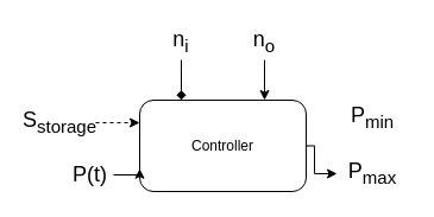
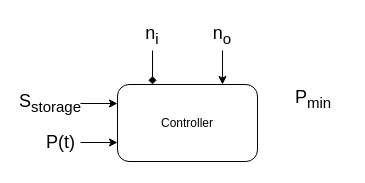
  <mxCell id="0" />
  <mxCell id="1" parent="0" />
- <mxCell id="2" style="edgeStyle=orthogonalEdgeStyle;rounded=0;orthogonalLoop=1;jettySize=auto;html=1;exitX=1;exitY=0.5;exitDx=0;exitDy=0;entryX=0;entryY=0.5;entryDx=0;entryDy=0;" parent="1" source="3" target="10" edge="1"><mxGeometry relative="1" as="geometry"><mxPoint x="264.194" y="151.903" as="targetPoint" /><Array as="points"><mxPoint x="264" y="123" /><mxPoint x="264" y="146" /></Array></mxGeometry></mxCell>
  <mxCell id="3" value="Controller" style="whiteSpace=wrap;html=1;rounded=1;" parent="1" vertex="1"><mxGeometry x="117" y="84" width="140" height="77" as="geometry" /></mxCell>
  <mxCell id="4" style="edgeStyle=orthogonalEdgeStyle;rounded=0;orthogonalLoop=1;jettySize=auto;html=1;entryX=0.25;entryY=0;entryDx=0;entryDy=0;endArrow=diamond;" parent="1" source="5" target="3" edge="1"><mxGeometry relative="1" as="geometry" /></mxCell>
  <mxCell id="5" value="&lt;font style=&quot;font-size: 18px&quot;&gt;n&lt;sub&gt;i&lt;/sub&gt;&lt;/font&gt;" style="text;html=1;strokeColor=none;fillColor=none;align=center;verticalAlign=middle;whiteSpace=wrap;rounded=0;" parent="1" vertex="1"><mxGeometry x="122" y="20" width="60" height="30" as="geometry" /></mxCell>
  <mxCell id="6" style="edgeStyle=orthogonalEdgeStyle;rounded=0;orthogonalLoop=1;jettySize=auto;html=1;exitX=0.5;exitY=1;exitDx=0;exitDy=0;entryX=0.75;entryY=0;entryDx=0;entryDy=0;" parent="1" source="7" target="3" edge="1"><mxGeometry relative="1" as="geometry" /></mxCell>
  <mxCell id="7" value="&lt;font style=&quot;font-size: 18px&quot;&gt;n&lt;sub&gt;o&lt;/sub&gt;&lt;/font&gt;" style="text;html=1;strokeColor=none;fillColor=none;align=center;verticalAlign=middle;whiteSpace=wrap;rounded=0;" parent="1" vertex="1"><mxGeometry x="192" y="20" width="60" height="30" as="geometry" /></mxCell>
- <mxCell id="8" style="edgeStyle=orthogonalEdgeStyle;rounded=0;orthogonalLoop=1;jettySize=auto;html=1;exitX=1;exitY=0.5;exitDx=0;exitDy=0;entryX=0;entryY=0.25;entryDx=0;entryDy=0;dashed=1;" edge="1" parent="1" source="9" target="3"><mxGeometry relative="1" as="geometry" /></mxCell>
+ <mxCell id="8" style="edgeStyle=orthogonalEdgeStyle;rounded=0;orthogonalLoop=1;jettySize=auto;html=1;exitX=1;exitY=0.5;exitDx=0;exitDy=0;entryX=0;entryY=0.25;entryDx=0;entryDy=0;" edge="1" parent="1" source="9" target="3"><mxGeometry relative="1" as="geometry" /></mxCell>
  <mxCell id="9" value="&lt;font style=&quot;font-size: 18px&quot;&gt;S&lt;sub&gt;storage&lt;/sub&gt;&lt;/font&gt;" style="text;html=1;strokeColor=none;fillColor=none;align=center;verticalAlign=middle;whiteSpace=wrap;rounded=0;" parent="1" vertex="1"><mxGeometry x="20" y="88" width="60" height="30" as="geometry" /></mxCell>
- <mxCell id="10" value="&lt;span style=&quot;font-size: 18px&quot;&gt;P&lt;sub&gt;max&lt;/sub&gt;&lt;/span&gt;" style="text;html=1;strokeColor=none;fillColor=none;align=center;verticalAlign=middle;whiteSpace=wrap;rounded=0;" parent="1" vertex="1"><mxGeometry x="283" y="131" width="60" height="30" as="geometry" /></mxCell>
  <mxCell id="11" value="&lt;span style=&quot;font-size: 18px&quot;&gt;P&lt;sub&gt;min&lt;/sub&gt;&lt;/span&gt;" style="text;html=1;strokeColor=none;fillColor=none;align=center;verticalAlign=middle;whiteSpace=wrap;rounded=0;" parent="1" vertex="1"><mxGeometry x="283" y="84" width="60" height="30" as="geometry" /></mxCell>
  <mxCell id="12" style="edgeStyle=orthogonalEdgeStyle;rounded=0;orthogonalLoop=1;jettySize=auto;html=1;exitX=1;exitY=0.5;exitDx=0;exitDy=0;entryX=0;entryY=0.75;entryDx=0;entryDy=0;" edge="1" parent="1" source="13" target="3"><mxGeometry relative="1" as="geometry" /></mxCell>
- <mxCell id="13" value="&lt;div style=&quot;text-align: center&quot;&gt;&lt;span style=&quot;font-size: 18px&quot;&gt;&lt;font face=&quot;helvetica&quot;&gt;P(t)&lt;/font&gt;&lt;/span&gt;&lt;/div&gt;" style="text;whiteSpace=wrap;html=1;" vertex="1" parent="1"><mxGeometry x="59" y="130" width="36" height="34" as="geometry" /></mxCell>
+ <mxCell id="13" value="&lt;div style=&quot;text-align: center&quot;&gt;&lt;span style=&quot;font-size: 18px&quot;&gt;&lt;font face=&quot;helvetica&quot;&gt;P(t)&lt;/font&gt;&lt;/span&gt;&lt;/div&gt;" style="text;whiteSpace=wrap;html=1;" vertex="1" parent="1"><mxGeometry x="44" y="125" width="36" height="34" as="geometry" /></mxCell>
